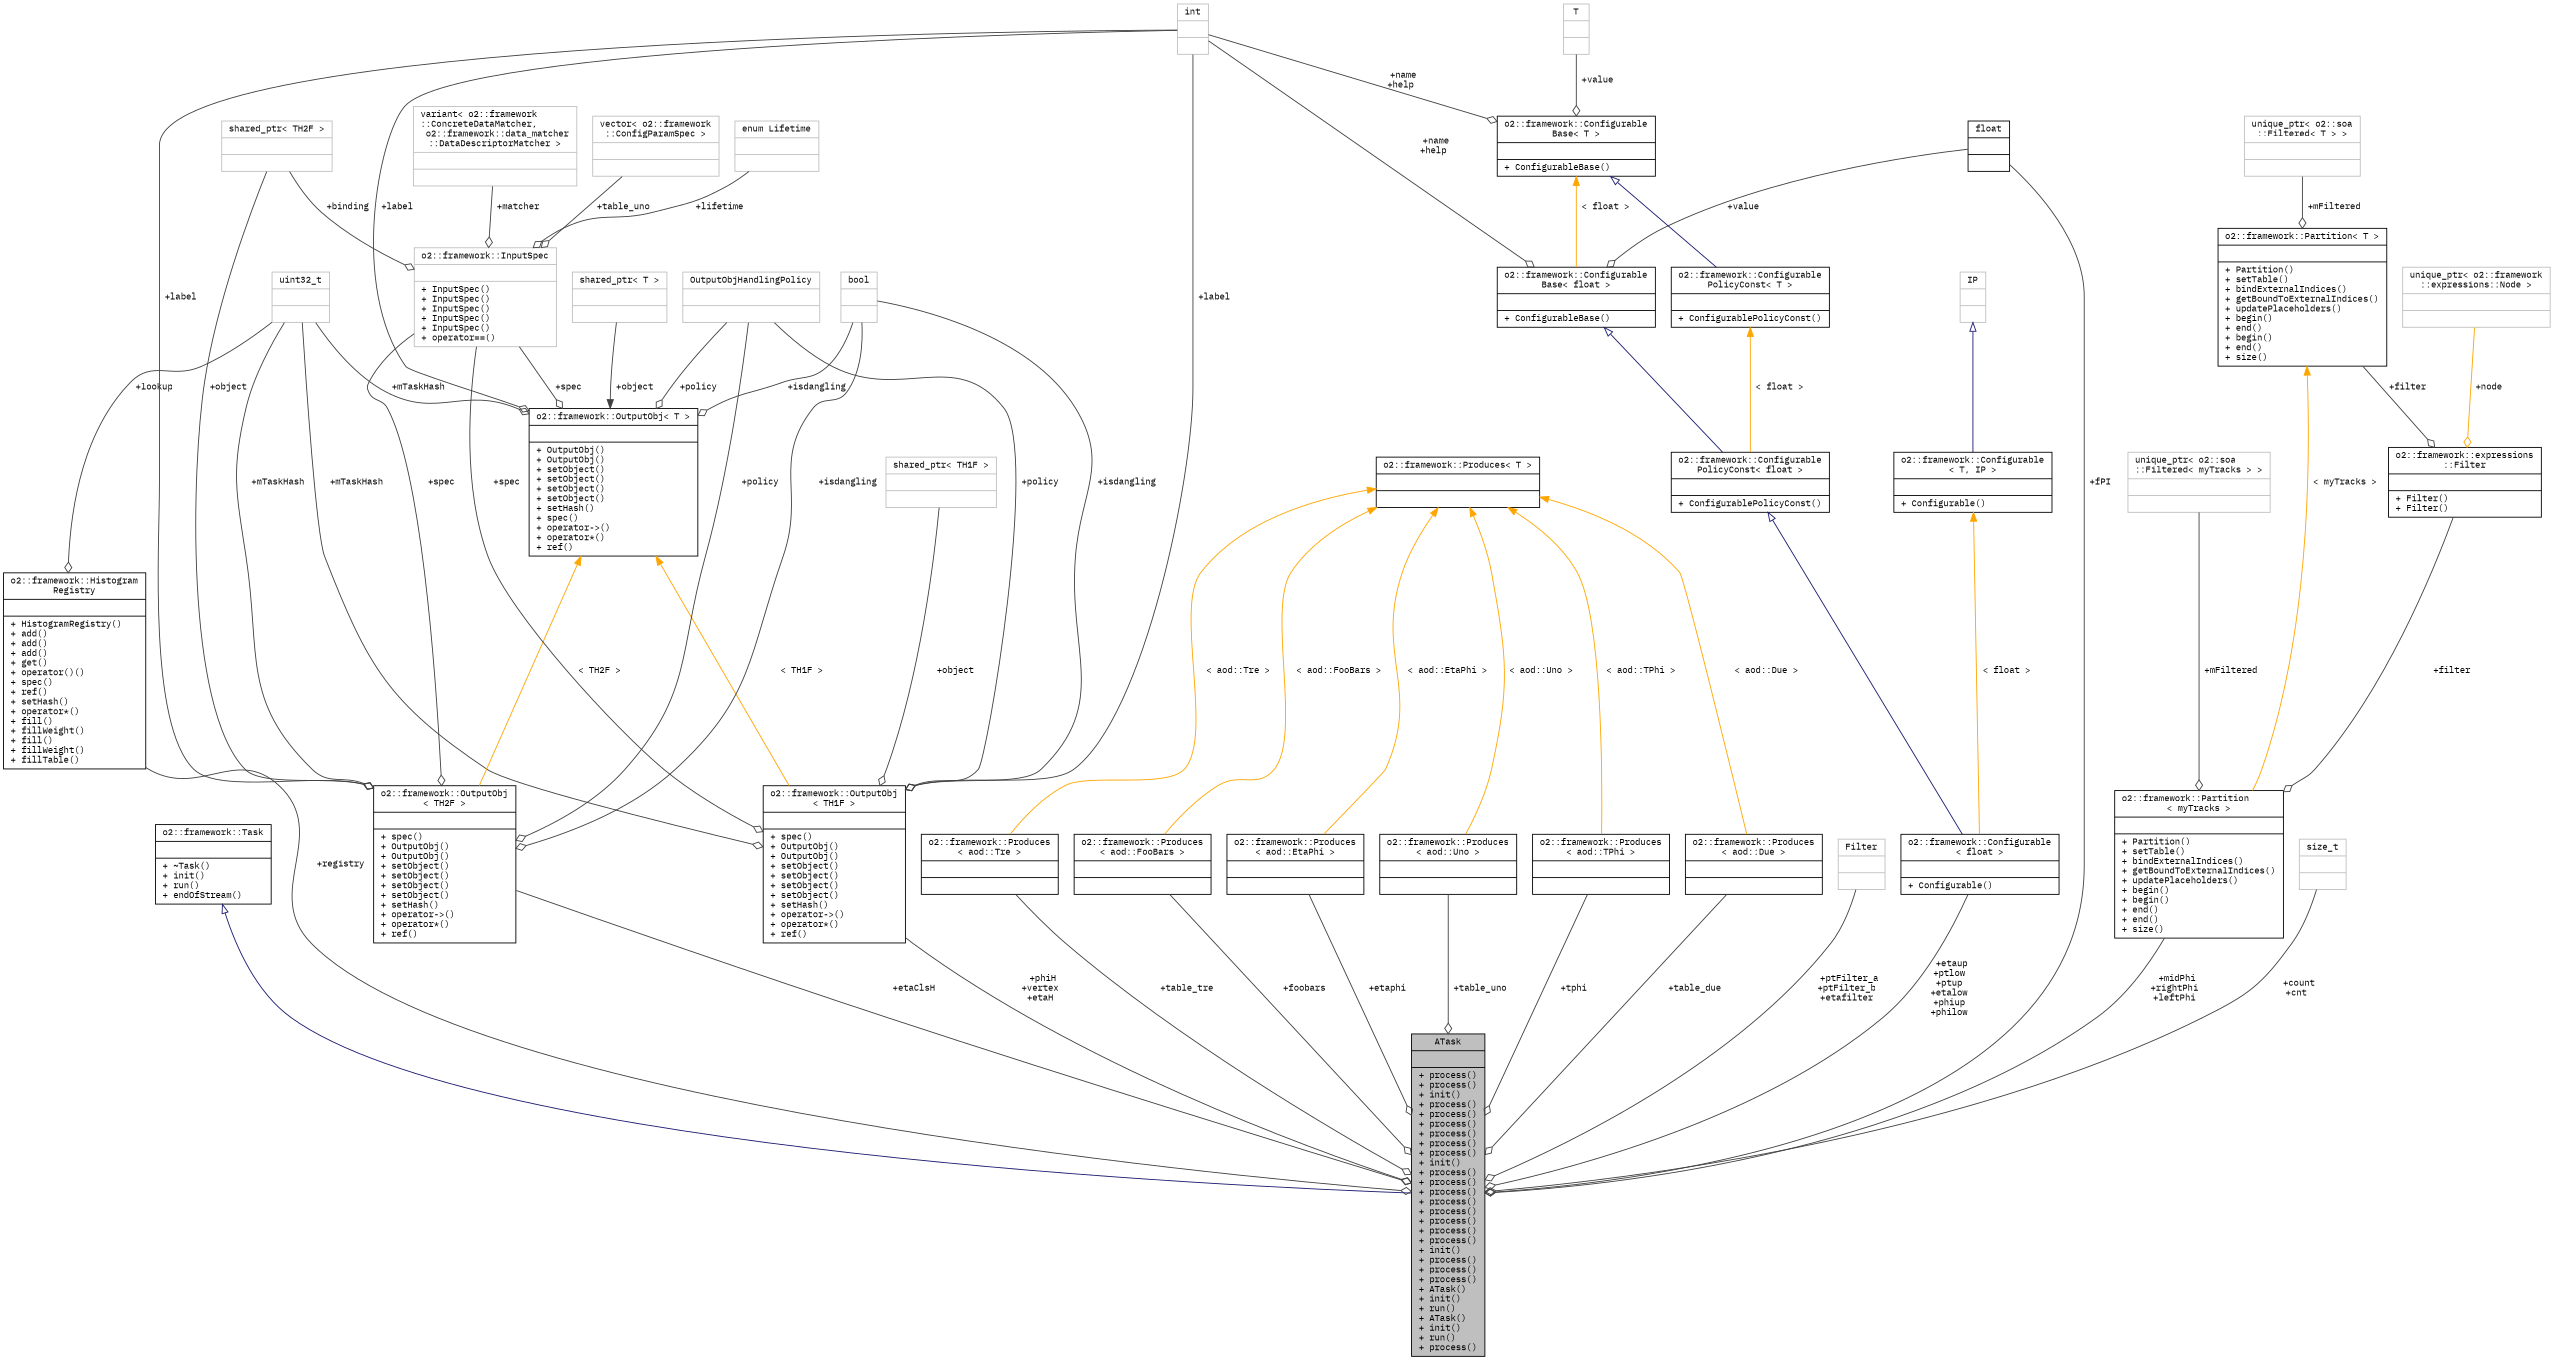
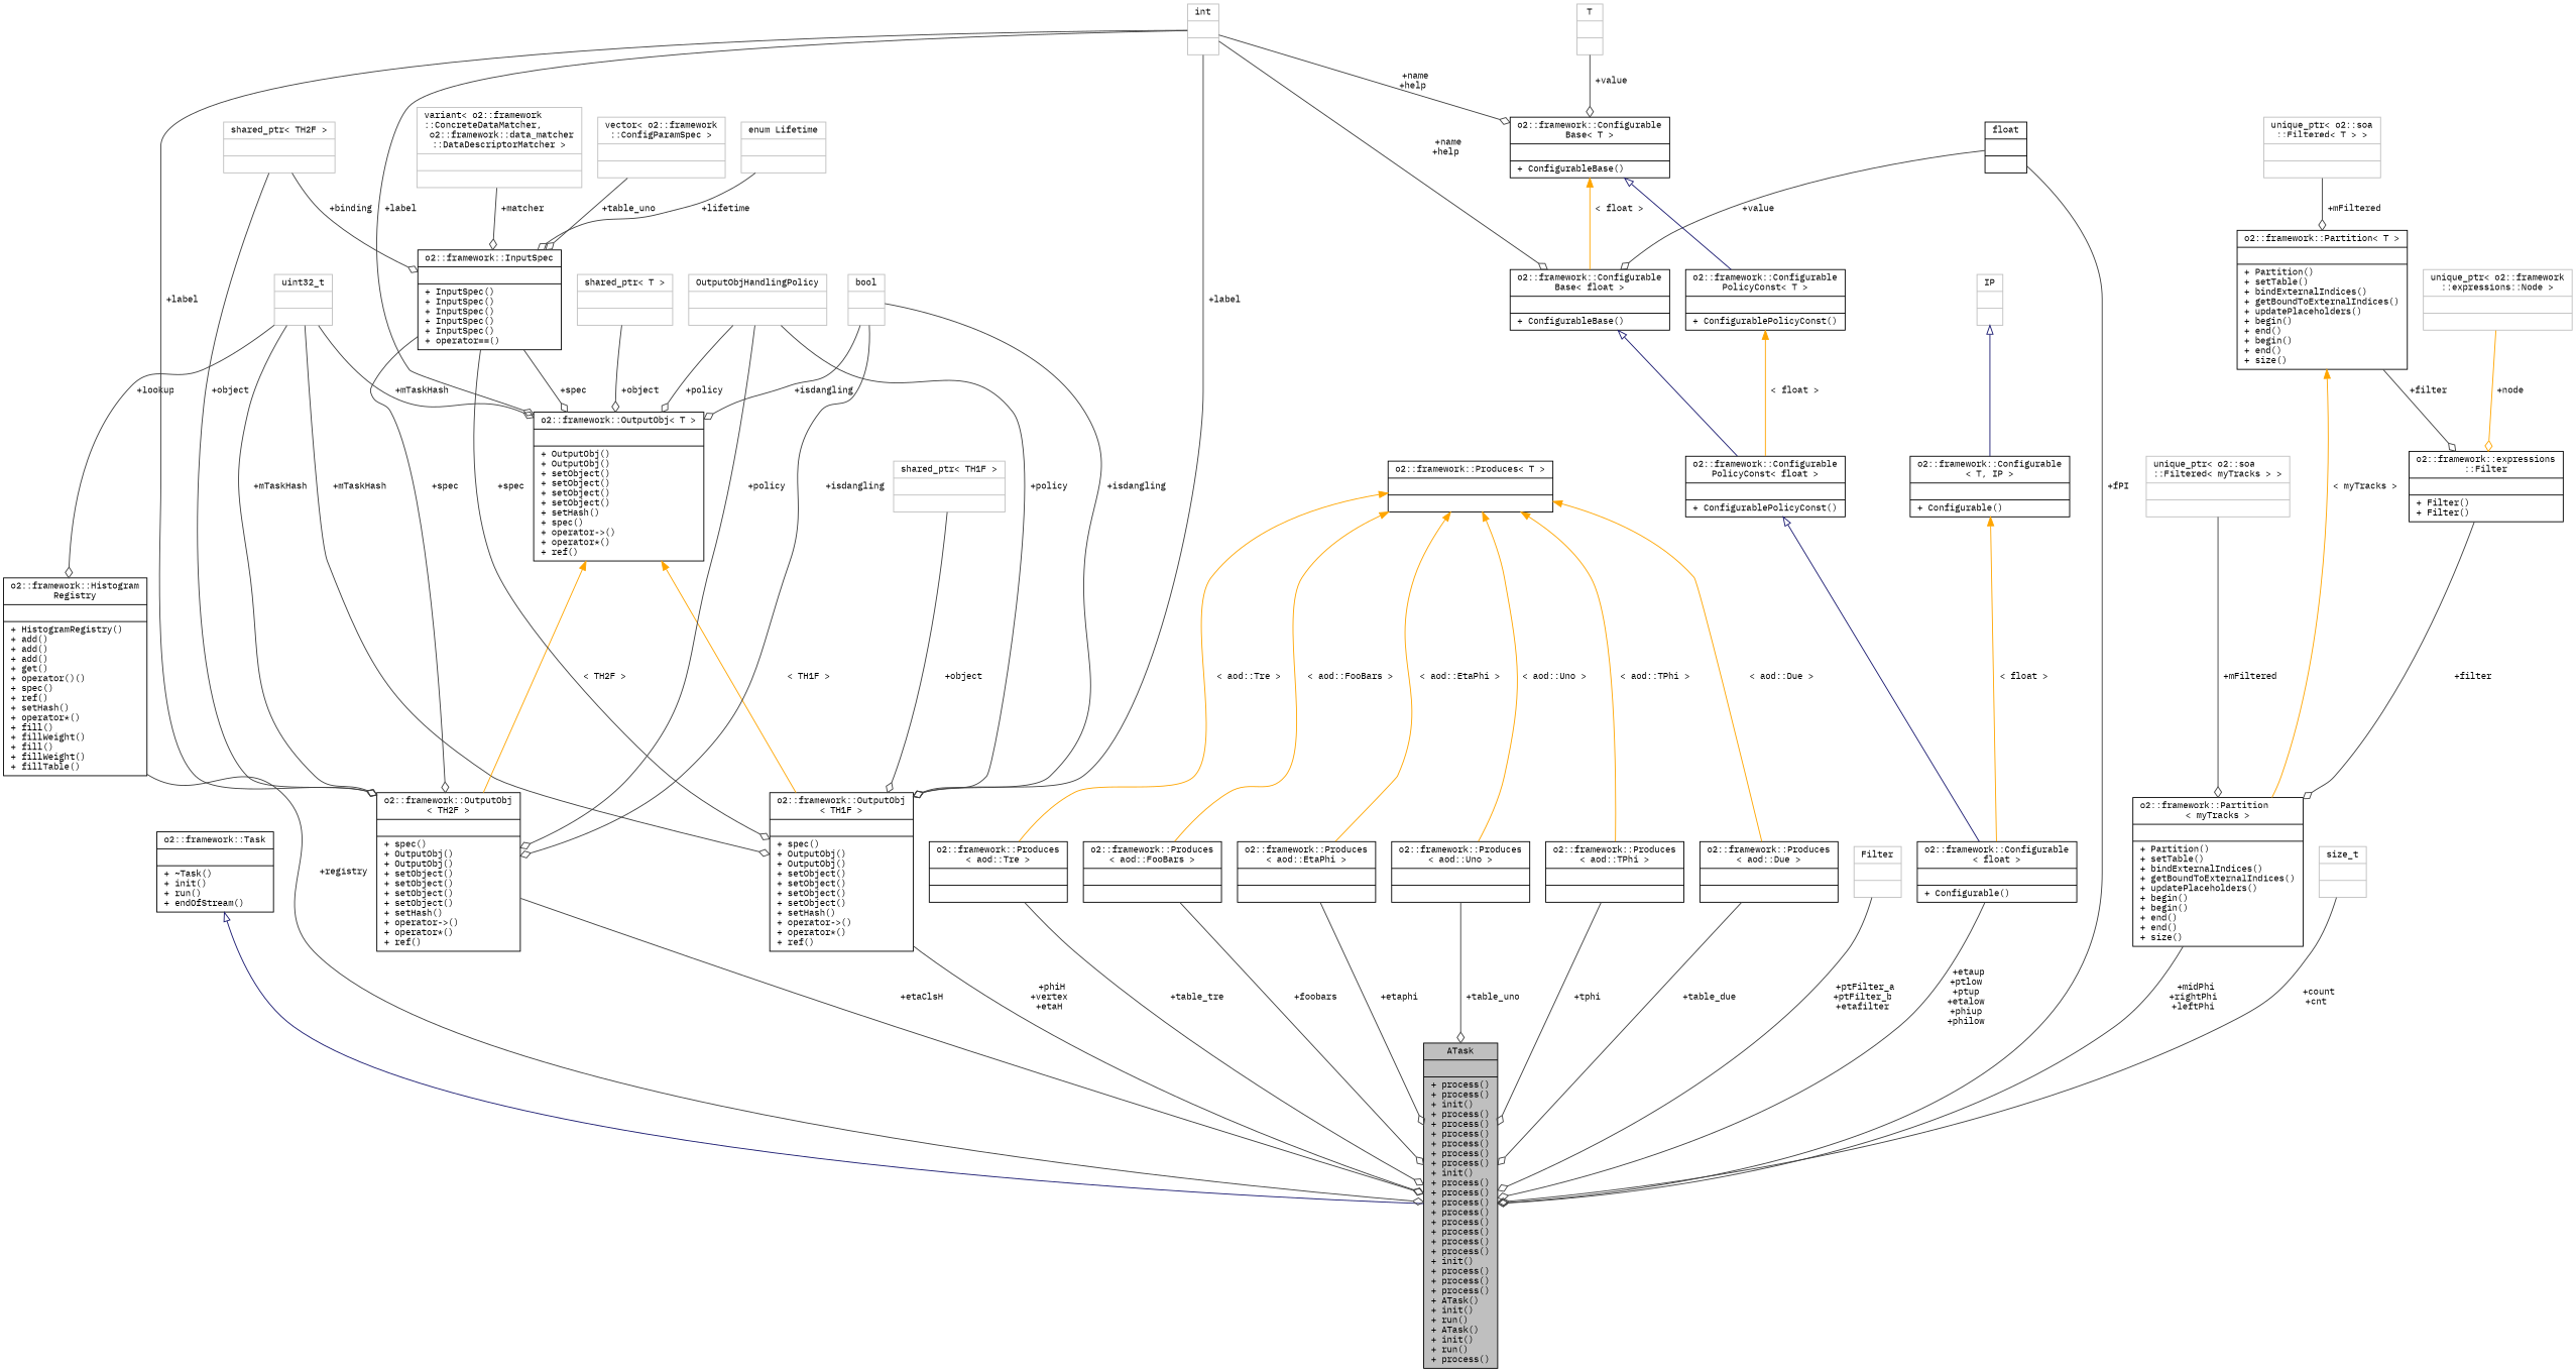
  digraph {
    fontname="IBM Plex Mono"
    node [color=black fontname="IBM Plex Mono" fontsize=10 shape=record]
    edge [color=grey25 fontname="IBM Plex Mono" fontsize=10 labelfontname=Helvetica labelfontsize=10 style=solid arrowhead=odiamond]
    n1 [fillcolor=grey75 fontcolor=black height=0.2 label="{ATask\n||+ process()\l+ process()\l+ init()\l+ process()\l+ process()\l+ process()\l+ process()\l+ process()\l+ process()\l+ init()\l+ process()\l+ process()\l+ process()\l+ process()\l+ process()\l+ process()\l+ process()\l+ process()\l+ init()\l+ process()\l+ process()\l+ process()\l+ ATask()\l+ init()\l+ run()\l+ ATask()\l+ init()\l+ run()\l+ process()\l}" style=filled width=0.4]
    n2 [height=0.2 label="{o2::framework::Task\n||+ ~Task()\l+ init()\l+ run()\l+ endOfStream()\l}" width=0.4]
    n3 [height=0.2 label="{o2::framework::Histogram\lRegistry\n||+ HistogramRegistry()\l+ add()\l+ add()\l+ add()\l+ get()\l+ operator()()\l+ spec()\l+ ref()\l+ setHash()\l+ operator*()\l+ fill()\l+ fillWeight()\l+ fill()\l+ fillWeight()\l+ fillTable()\l}" width=0.4]
    n4 [color=grey75 height=0.2 label="{uint32_t\n||}" width=0.4]
    n5 [height=0.2 label="{o2::framework::OutputObj\l\< TH2F \>\n||+ spec()\l+ OutputObj()\l+ OutputObj()\l+ setObject()\l+ setObject()\l+ setObject()\l+ setObject()\l+ setHash()\l+ operator-\>()\l+ operator*()\l+ ref()\l}" width=0.4]
    n6 [height=0.2 label="{o2::framework::OutputObj\< T \>\n||+ OutputObj()\l+ OutputObj()\l+ setObject()\l+ setObject()\l+ setObject()\l+ setObject()\l+ setHash()\l+ spec()\l+ operator-\>()\l+ operator*()\l+ ref()\l}" width=0.4]
    n7 [height=0.2 label="{o2::framework::OutputObj\l\< TH1F \>\n||+ spec()\l+ OutputObj()\l+ OutputObj()\l+ setObject()\l+ setObject()\l+ setObject()\l+ setObject()\l+ setHash()\l+ operator-\>()\l+ operator*()\l+ ref()\l}" width=0.4]
    n8 [height=0.2 label="{o2::framework::Produces\l\< aod::Uno \>\n||}" width=0.4]
    n9 [height=0.2 label="{o2::framework::Produces\< T \>\n||}" width=0.4]
    n10 [height=0.2 label="{o2::framework::Produces\l\< aod::TPhi \>\n||}" width=0.4]
    n11 [height=0.2 label="{o2::framework::Produces\l\< aod::Due \>\n||}" width=0.4]
    n12 [height=0.2 label="{o2::framework::Produces\l\< aod::Tre \>\n||}" width=0.4]
    n13 [height=0.2 label="{o2::framework::Produces\l\< aod::FooBars \>\n||}" width=0.4]
    n14 [height=0.2 label="{o2::framework::Produces\l\< aod::EtaPhi \>\n||}" width=0.4]
    n15 [color=grey75 height=0.2 label="{Filter\n||}" width=0.4]
    n16 [height=0.2 label="{float\n||}" width=0.4]
    n17 [height=0.2 label="{o2::framework::Configurable\lBase\< float \>\n||+ ConfigurableBase()\l}" width=0.4]
    n18 [height=0.2 label="{o2::framework::Configurable\lPolicyConst\< float \>\n||+ ConfigurablePolicyConst()\l}" width=0.4]
    n19 [height=0.2 label="{o2::framework::Configurable\l\< float \>\n||+ Configurable()\l}" width=0.4]
    n20 [color=grey75 height=0.2 label="{int\n||}" width=0.4]
    n21 [height=0.2 label="{o2::framework::Configurable\lBase\< T \>\n||+ ConfigurableBase()\l}" width=0.4]
    n22 [height=0.2 label="{o2::framework::Configurable\lPolicyConst\< T \>\n||+ ConfigurablePolicyConst()\l}" width=0.4]
-   n23 [color=grey75 height=0.2 label="{o2::framework::InputSpec\n||+ InputSpec()\l+ InputSpec()\l+ InputSpec()\l+ InputSpec()\l+ InputSpec()\l+ operator==()\l}" width=0.4]
+   n23 [height=0.2 label="{o2::framework::InputSpec\n||+ InputSpec()\l+ InputSpec()\l+ InputSpec()\l+ InputSpec()\l+ InputSpec()\l+ operator==()\l}" width=0.4]
    n24 [color=grey75 height=0.2 label="{T\n||}" width=0.4]
    n25 [height=0.2 label="{o2::framework::Configurable\l\< T, IP \>\n||+ Configurable()\l}" width=0.4]
    n26 [color=grey75 height=0.2 label="{IP\n||}" width=0.4]
    n27 [color=grey75 height=0.2 label="{OutputObjHandlingPolicy\n||}" width=0.4]
    n28 [color=grey75 height=0.2 label="{bool\n||}" width=0.4]
    n29 [color=grey75 height=0.2 label="{vector\< o2::framework\l::ConfigParamSpec \>\n||}" width=0.4]
    n30 [color=grey75 height=0.2 label="{enum Lifetime\n||}" width=0.4]
    n31 [color=grey75 height=0.2 label="{variant\< o2::framework\l::ConcreteDataMatcher,\l o2::framework::data_matcher\l::DataDescriptorMatcher \>\n||}" width=0.4]
    n32 [color=grey75 height=0.2 label="{shared_ptr\< TH2F \>\n||}" width=0.4]
    n33 [color=grey75 height=0.2 label="{shared_ptr\< T \>\n||}" width=0.4]
    n34 [color=grey75 height=0.2 label="{shared_ptr\< TH1F \>\n||}" width=0.4]
    n35 [height=0.2 label="{o2::framework::Partition\l\< myTracks \>\n||+ Partition()\l+ setTable()\l+ bindExternalIndices()\l+ getBoundToExternalIndices()\l+ updatePlaceholders()\l+ begin()\l+ begin()\l+ end()\l+ end()\l+ size()\l}" width=0.4]
    n36 [color=grey75 height=0.2 label="{unique_ptr\< o2::soa\l::Filtered\< myTracks \> \>\n||}" width=0.4]
    n37 [height=0.2 label="{o2::framework::expressions\l::Filter\n||+ Filter()\l+ Filter()\l}" width=0.4]
    n38 [height=0.2 label="{o2::framework::Partition\< T \>\n||+ Partition()\l+ setTable()\l+ bindExternalIndices()\l+ getBoundToExternalIndices()\l+ updatePlaceholders()\l+ begin()\l+ end()\l+ begin()\l+ end()\l+ size()\l}" width=0.4]
    n39 [color=grey75 height=0.2 label="{unique_ptr\< o2::framework\l::expressions::Node \>\n||}" width=0.4]
    n40 [color=grey75 height=0.2 label="{unique_ptr\< o2::soa\l::Filtered\< T \> \>\n||}" width=0.4]
    n41 [color=grey75 height=0.2 label="{size_t\n||}" width=0.4]
    n2 -> n1 [arrowtail=onormal color=midnightblue dir=back arrowhead=""]
    n3 -> n1 [label=" +registry"]
    n4 -> n3 [label=" +lookup"]
    n4 -> n5 [label=" +mTaskHash"]
    n4 -> n6 [label=" +mTaskHash"]
    n4 -> n7 [label=" +mTaskHash"]
    n5 -> n1 [label=" +etaClsH"]
    n6 -> n5 [color=orange dir=back label=" \< TH2F \>" arrowhead=""]
    n6 -> n7 [color=orange dir=back label=" \< TH1F \>" arrowhead=""]
    n7 -> n1 [label=" +phiH\n+vertex\n+etaH"]
    n8 -> n1 [label=" +table_uno"]
    n9 -> n8 [color=orange dir=back label=" \< aod::Uno \>" arrowhead=""]
    n9 -> n10 [color=orange dir=back label=" \< aod::TPhi \>" arrowhead=""]
    n9 -> n11 [color=orange dir=back label=" \< aod::Due \>" arrowhead=""]
    n9 -> n12 [color=orange dir=back label=" \< aod::Tre \>" arrowhead=""]
    n9 -> n13 [color=orange dir=back label=" \< aod::FooBars \>" arrowhead=""]
    n9 -> n14 [color=orange dir=back label=" \< aod::EtaPhi \>" arrowhead=""]
    n10 -> n1 [label=" +tphi"]
    n11 -> n1 [label=" +table_due"]
    n12 -> n1 [label=" +table_tre"]
    n13 -> n1 [label=" +foobars"]
    n14 -> n1 [label=" +etaphi"]
    n15 -> n1 [label=" +ptFilter_a\n+ptFilter_b\n+etafilter"]
    n16 -> n1 [label=" +fPI"]
    n16 -> n17 [label=" +value"]
    n17 -> n18 [arrowtail=onormal color=midnightblue dir=back arrowhead=""]
    n18 -> n19 [arrowtail=onormal color=midnightblue dir=back arrowhead=""]
    n19 -> n1 [label=" +etaup\n+ptlow\n+ptup\n+etalow\n+phiup\n+philow"]
    n20 -> n5 [label=" +label"]
    n20 -> n6 [label=" +label"]
    n20 -> n7 [label=" +label"]
    n20 -> n17 [label=" +name\n+help"]
    n20 -> n21 [label=" +name\n+help"]
    n21 -> n17 [color=orange dir=back label=" \< float \>" arrowhead=""]
    n21 -> n22 [arrowtail=onormal color=midnightblue dir=back arrowhead=""]
    n22 -> n18 [color=orange dir=back label=" \< float \>" arrowhead=""]
    n23 -> n5 [label=" +spec"]
    n23 -> n6 [label=" +spec"]
    n23 -> n7 [label=" +spec"]
    n24 -> n21 [label=" +value"]
    n25 -> n19 [color=orange dir=back label=" \< float \>" arrowhead=""]
    n26 -> n25 [arrowtail=onormal color=midnightblue dir=back arrowhead=""]
    n27 -> n5 [label=" +policy"]
    n27 -> n6 [label=" +policy"]
    n27 -> n7 [label=" +policy"]
    n28 -> n5 [label=" +isdangling"]
    n28 -> n6 [label=" +isdangling"]
    n28 -> n7 [label=" +isdangling"]
    n29 -> n23 [label=" +table_uno"]
    n30 -> n23 [label=" +lifetime"]
    n31 -> n23 [label=" +matcher"]
    n32 -> n5 [label=" +object"]
    n32 -> n23 [label=" +binding"]
-   n33 -> n6 [arrowhead=normal label=" +object"]
+   n33 -> n6 [label=" +object"]
    n34 -> n7 [label=" +object"]
    n35 -> n1 [label=" +midPhi\n+rightPhi\n+leftPhi"]
    n36 -> n35 [label=" +mFiltered"]
    n37 -> n35 [label=" +filter"]
    n38 -> n35 [color=orange dir=back label=" \< myTracks \>" arrowhead=""]
    n38 -> n37 [label=" +filter"]
    n39 -> n37 [color=orange label=" +node"]
    n40 -> n38 [label=" +mFiltered"]
    n41 -> n1 [label=" +count\n+cnt"]
  }
